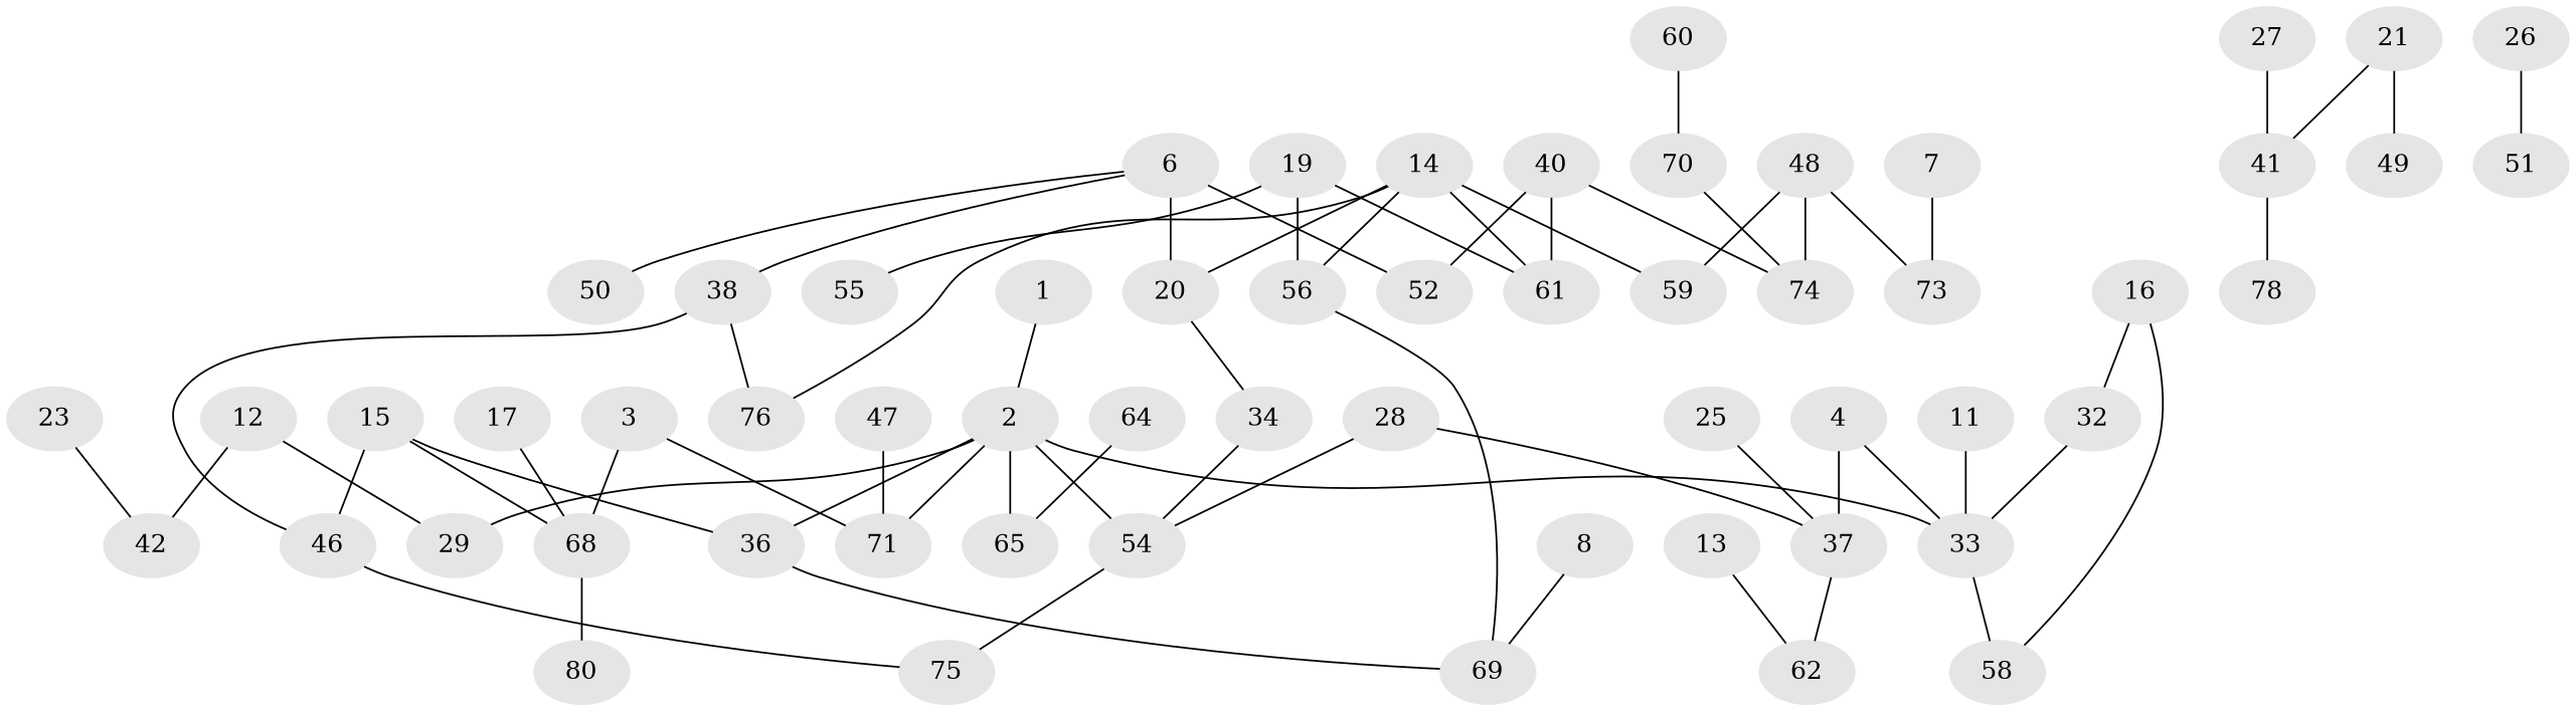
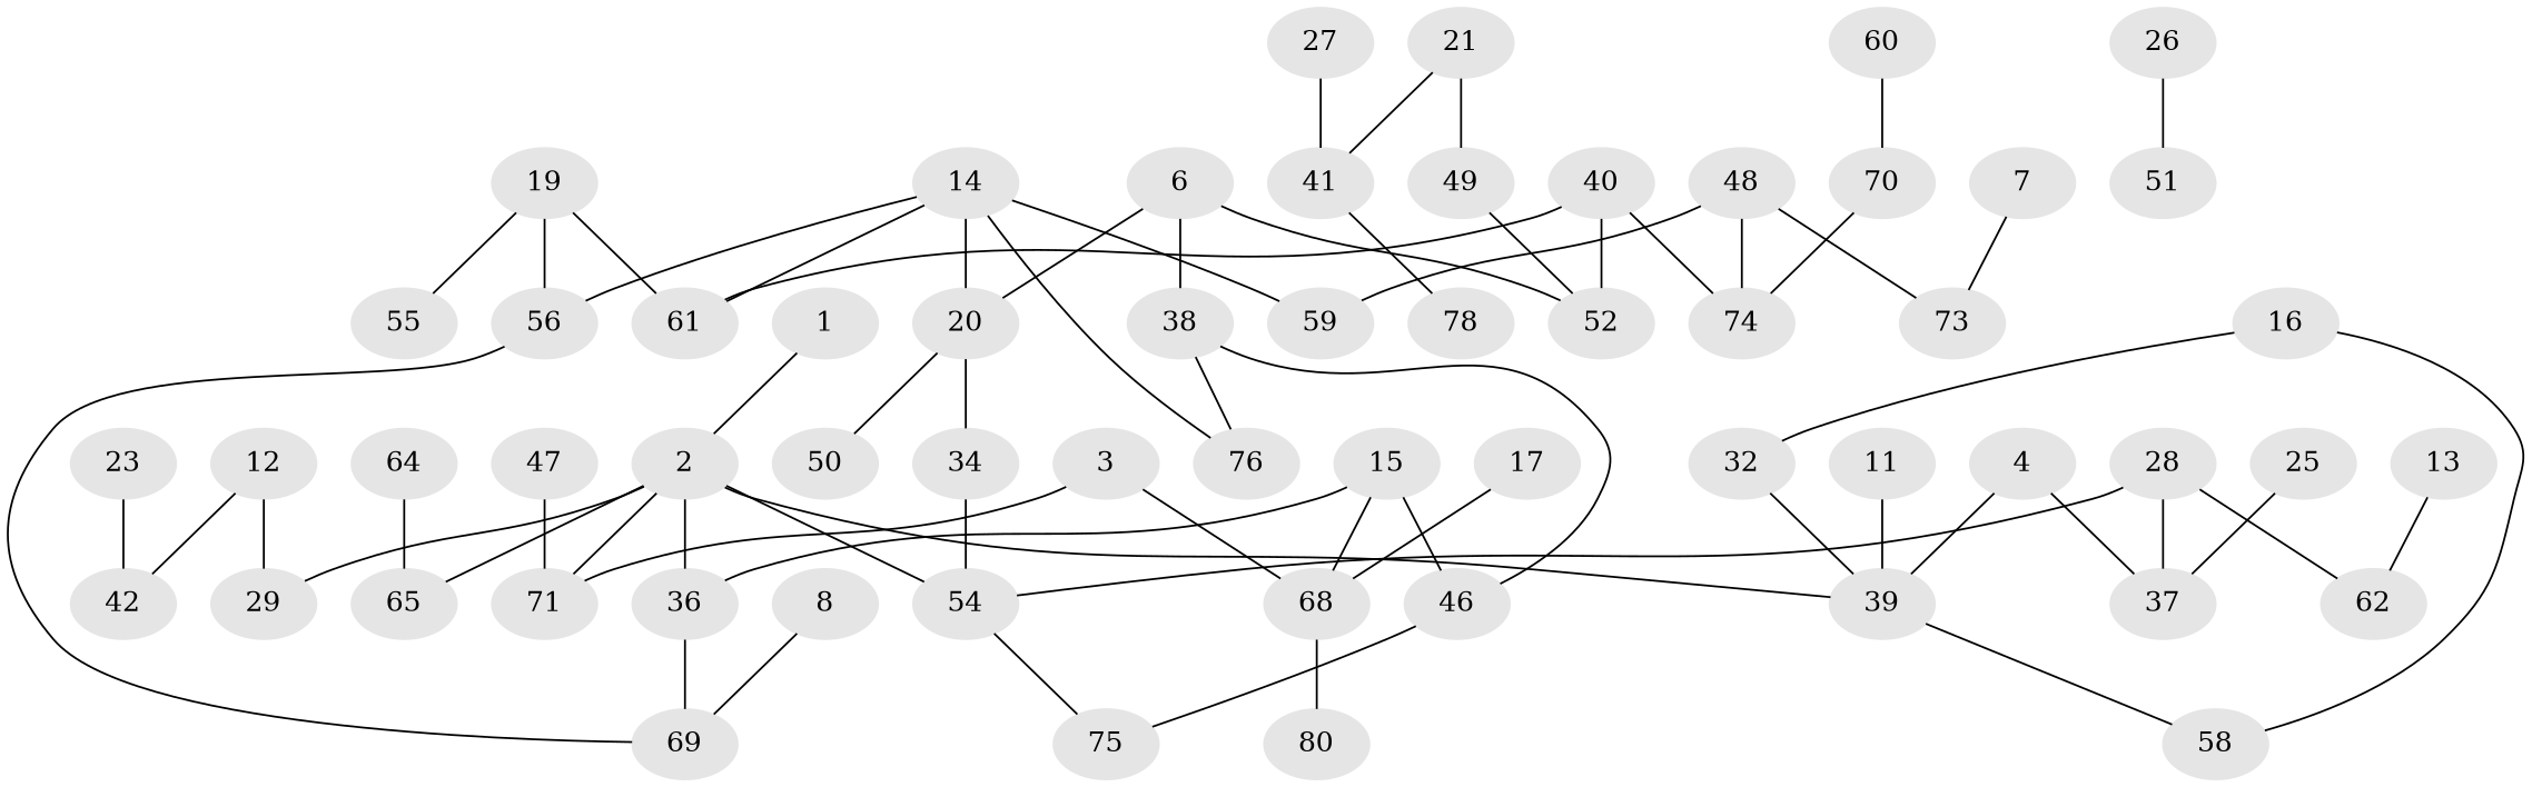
  graph {
    node [color=gray90 style=filled]
    edge [weight=1.0]
    1
    2
    29
    36
-   39 [label=33]
+   39
    54
    65
    71
    69
    58
    75
    3
    68
    80
    4
    37
    62
    6
    20
    38
    50
    52
    34
    76
    46
    7
    73
    8
    11
    12
    42
    13
    14
    56
    59
    61
    15
    16
    32
    17
    19
    55
    21
    41
    49
    78
    23
    25
    26
    51
    27
    28
    40
    74
    47
    48
    60
    70
    64
    1 -- 2
    2 -- 29
    2 -- 36
    2 -- 39
    2 -- 54 [weight=2.0]
    2 -- 65
    2 -- 71
    36 -- 69
    39 -- 58
    54 -- 75
    3 -- 71
    3 -- 68
    68 -- 80
    4 -- 39
    4 -- 37
-   37 -- 62
+   28 -- 62
    6 -- 20
    6 -- 38
-   6 -- 50
+   20 -- 50
    6 -- 52 [weight=2.0]
    20 -- 34
    38 -- 76
    38 -- 46
    34 -- 54
    46 -- 75
    7 -- 73
    8 -- 69
    11 -- 39
    12 -- 29
    12 -- 42
    13 -- 62
    14 -- 20
    14 -- 76
    14 -- 56
    14 -- 59
    14 -- 61
    56 -- 69
    15 -- 36
    15 -- 68
    15 -- 46
    16 -- 58
    16 -- 32
    32 -- 39
    17 -- 68
    19 -- 56
    19 -- 61
    19 -- 55
    21 -- 41
    21 -- 49
    41 -- 78
+   49 -- 52
    23 -- 42
    25 -- 37
    26 -- 51
    27 -- 41
    28 -- 54
    28 -- 37
    40 -- 52
    40 -- 61
    40 -- 74
    47 -- 71
    48 -- 73
    48 -- 59
    48 -- 74
    60 -- 70
    70 -- 74
    64 -- 65
  }
